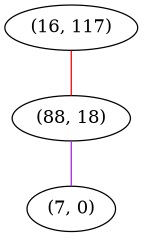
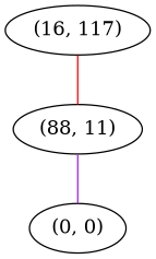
  graph {
-   "(88, 18)"
-   "(0, 0)" [label="(7, 0)"]
+   "(88, 18)" [label="(88, 11)"]
+   "(0, 0)"
    "(16, 117)"
    "(88, 18)" -- "(0, 0)" [color=purple weight=4]
    "(16, 117)" -- "(88, 18)" [color=red weight=1]
  }
